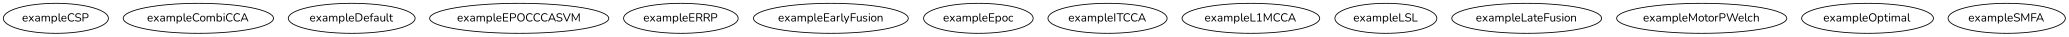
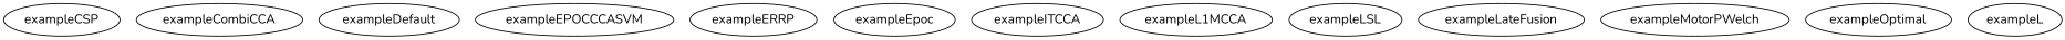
  digraph {
    fontname=Nunito
    node [fontname=Nunito]
    exampleCSP
    exampleCombiCCA
    exampleDefault
    exampleEPOCCCASVM
    exampleERRP
-   exampleEarlyFusion
    exampleEpoc
    exampleITCCA
    exampleL1MCCA
    exampleLSL
    exampleLateFusion
    exampleMotorPWelch
    exampleOptimal
-   exampleSMFA
+   exampleSMFA [label=exampleL]
  }
